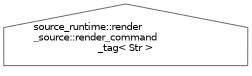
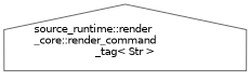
  digraph {
    rankdir=LR
-   n1 [color=grey40 fillcolor=white fontname=Helvetica fontsize=10 height=0.2 label="source_runtime::render\l_source::render_command\l_tag\< Str \>" shape=house style=filled width=0.4]
+   n1 [color=grey40 fillcolor=white fontname=Helvetica fontsize=10 height=0.2 label="source_runtime::render\l_core::render_command\l_tag\< Str \>" shape=house style=filled width=0.4]
  }
